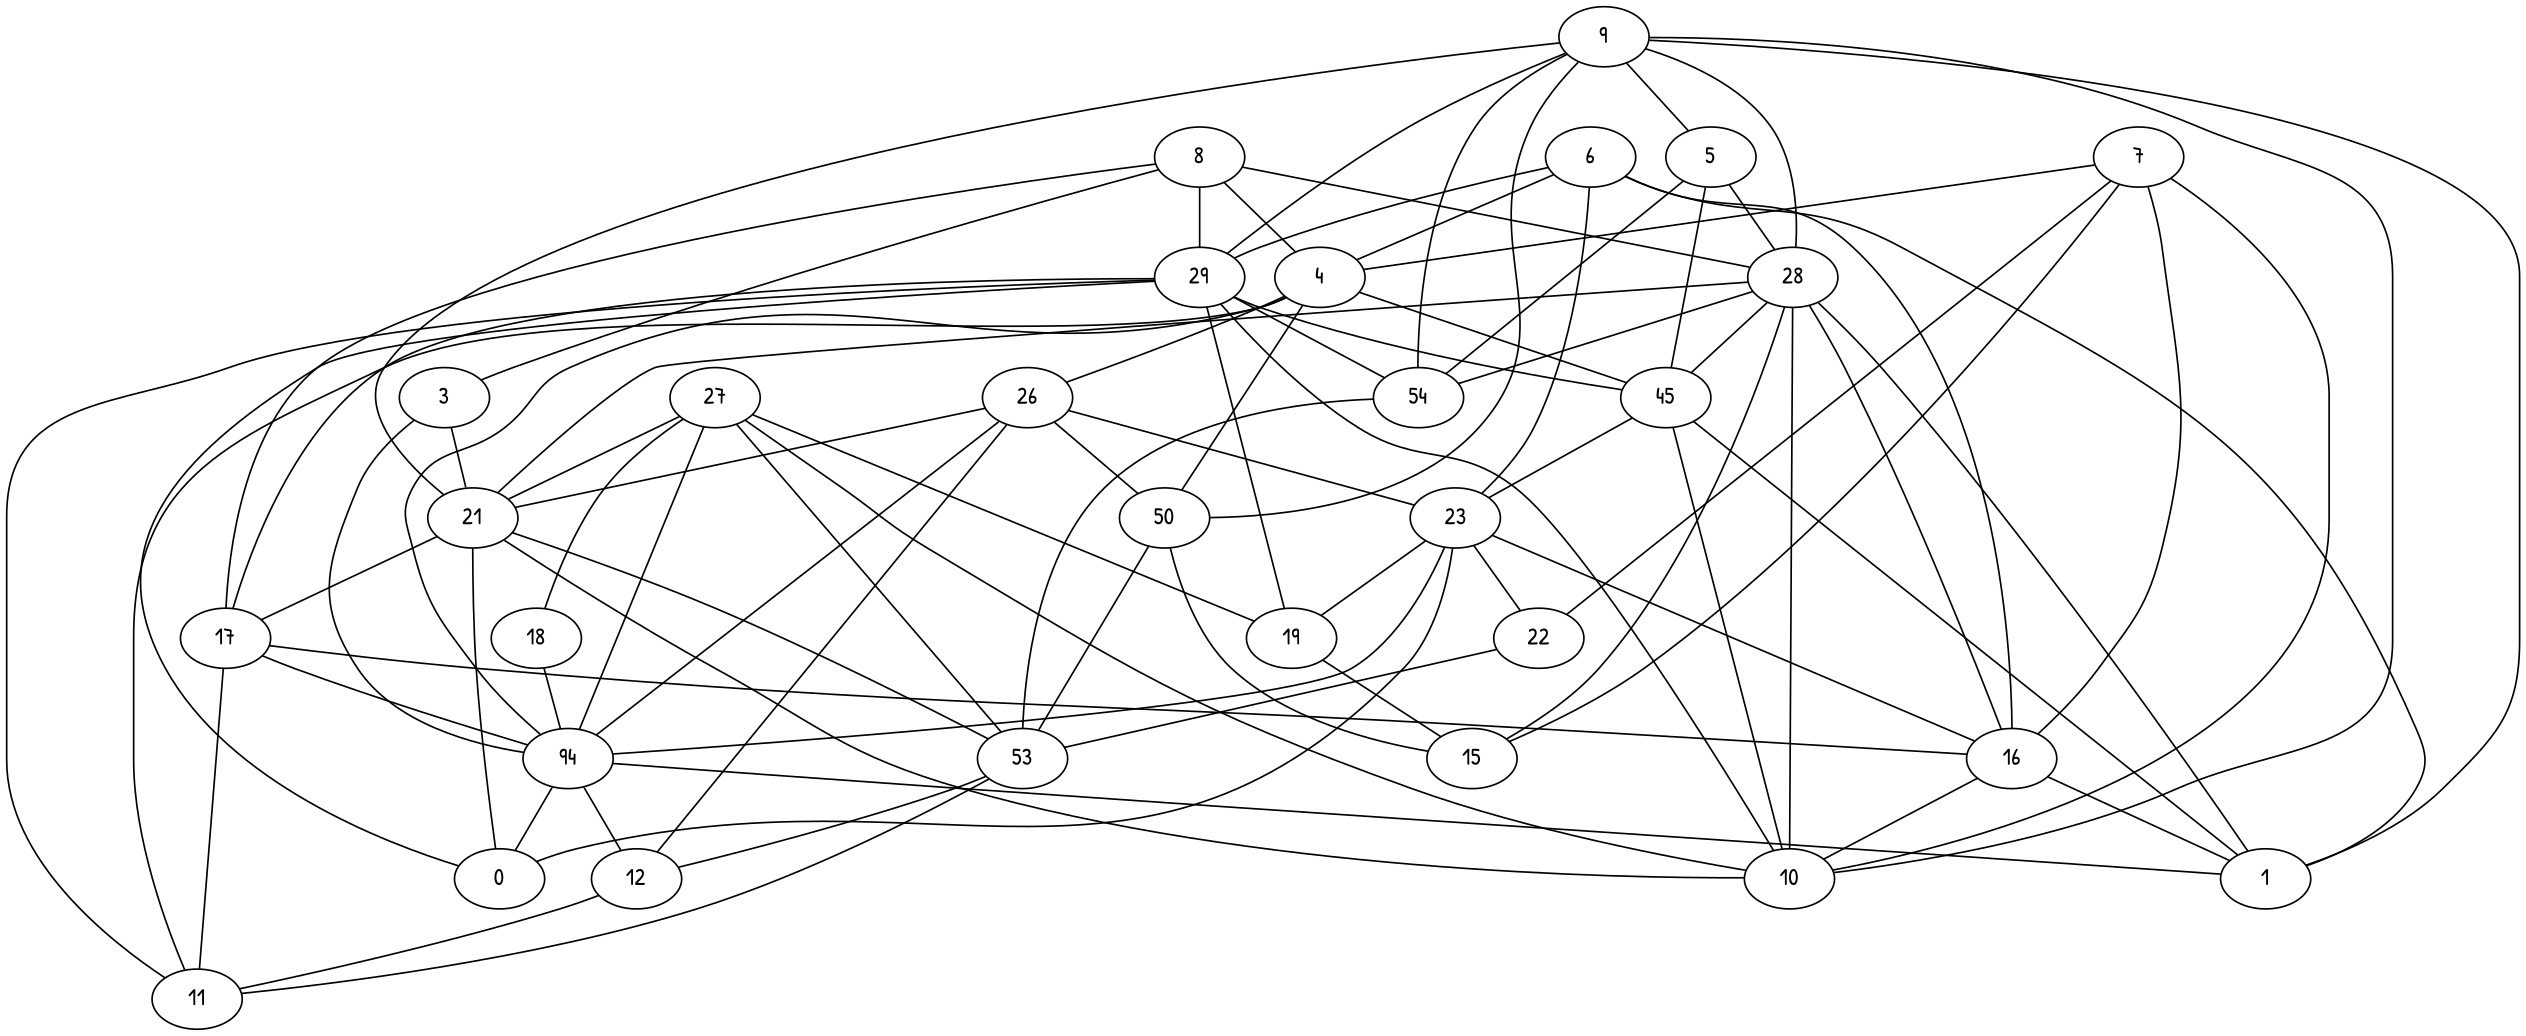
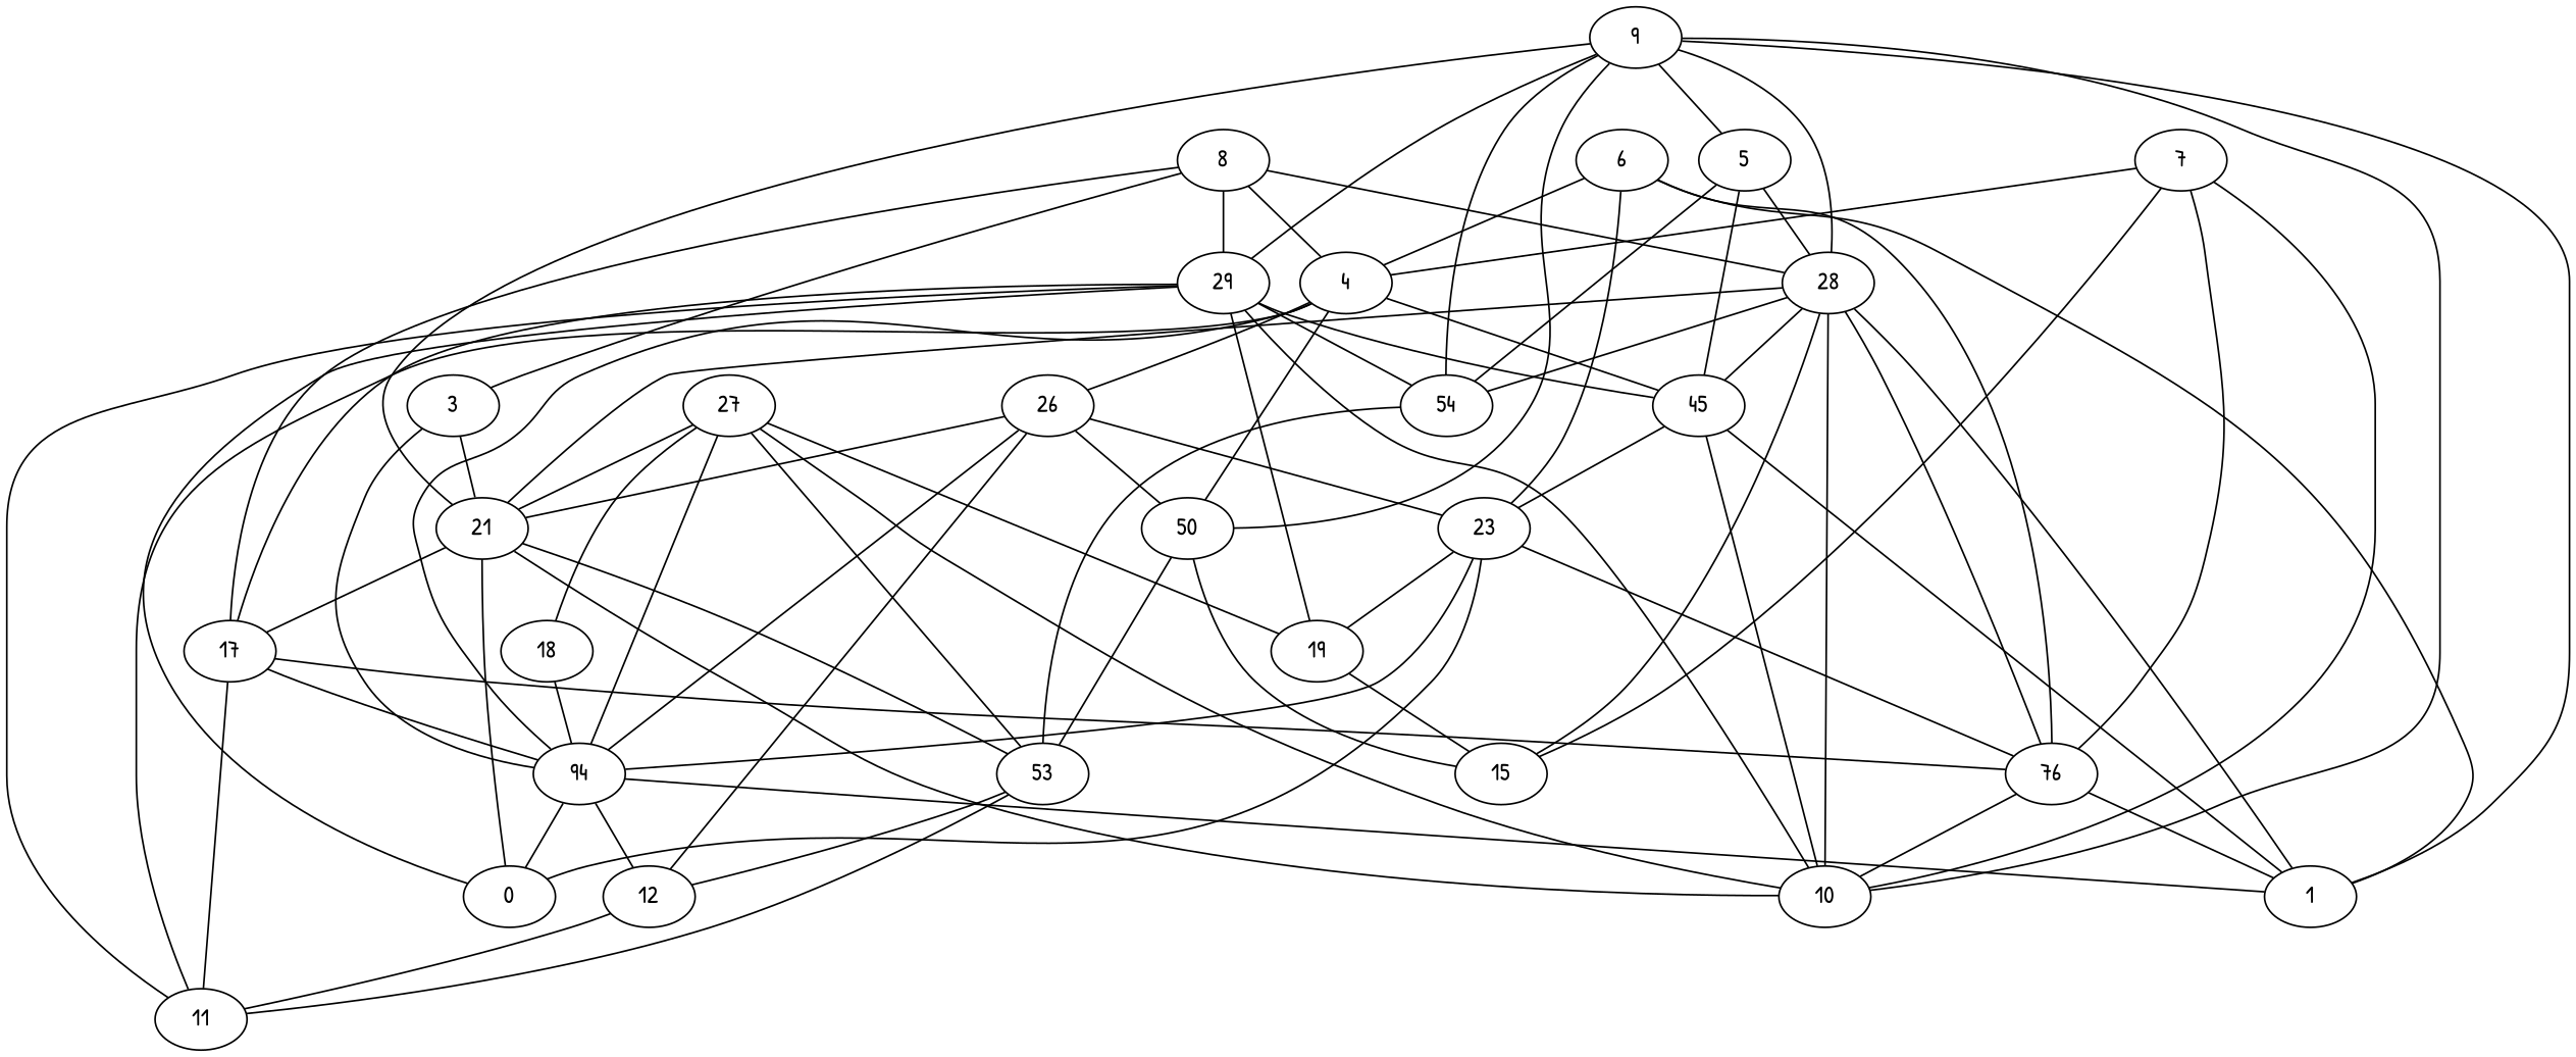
  digraph {
    fontname="Patrick Hand"
    node [fontname="Patrick Hand"]
    edge [color=black dir=none fontname="Patrick Hand"]
    5
    n2 [label=45]
    28
    n4 [label=54]
    10
    1
    23
    21
-   16
+   16 [label=76]
    15
    29
    17
    0
    19
    11
    n16 [label=94]
    n17 [label=53]
-   22
    9
    n20 [label=50]
    4
    26
    12
    18
    6
    3
    8
    27
    7
    subgraph sub_1 {
      5
      n2
      28
      n4
      10
      1
      23
      21
      16
      15
      29
      17
      0
      19
      11
      n16
      n17
-     22
      9
      n20
      4
      26
      12
      18
      6
      3
      8
      27
      7
    }
    5 -> n2
    5 -> 28
    5 -> n4
    n2 -> 10
    n2 -> 1
    n2 -> 23
    28 -> n2
    28 -> n4
    28 -> 10
    28 -> 1
    28 -> 21
    28 -> 16
    28 -> 15
    n4 -> n17
    23 -> 16
    23 -> 0
    23 -> 19
    23 -> n16
-   23 -> 22
    21 -> 10
    21 -> 17
    21 -> 0
    21 -> n17
    16 -> 10
    16 -> 1
    29 -> n2
    29 -> n4
    29 -> 10
    29 -> 17
    29 -> 0
    29 -> 19
    29 -> 11
    17 -> 16
    17 -> 11
    17 -> n16
    19 -> 15
    n16 -> 1
    n16 -> 0
    n16 -> 12
    n17 -> 11
    n17 -> 12
-   22 -> n17
    9 -> 5
    9 -> 28
    9 -> n4
    9 -> 10
    9 -> 1
    9 -> 21
    9 -> 29
    9 -> n20
    n20 -> 15
    n20 -> n17
    4 -> n2
    4 -> 11
    4 -> n16
    4 -> n20
    4 -> 26
    26 -> 23
    26 -> 21
    26 -> n16
    26 -> n20
    26 -> 12
    12 -> 11
    18 -> n16
    6 -> 1
    6 -> 23
    6 -> 16
-   6 -> 29
    6 -> 4
    3 -> 21
    3 -> n16
    8 -> 28
    8 -> 29
    8 -> 17
    8 -> 4
    8 -> 3
    27 -> 10
    27 -> 21
    27 -> 19
    27 -> n16
    27 -> n17
    27 -> 18
    7 -> 10
    7 -> 16
    7 -> 15
-   7 -> 22
    7 -> 4
  }
